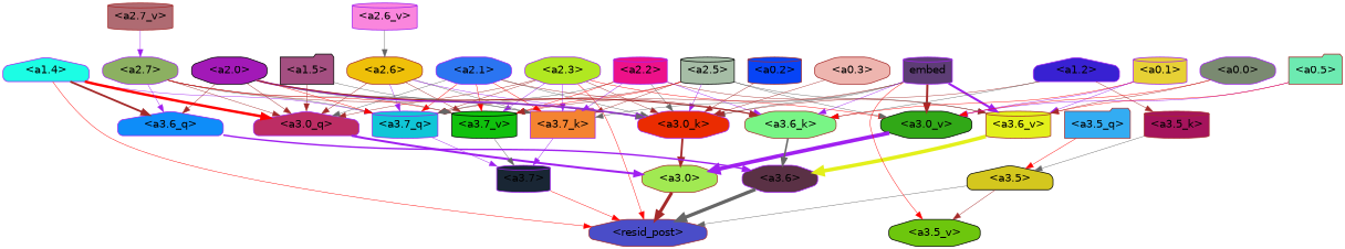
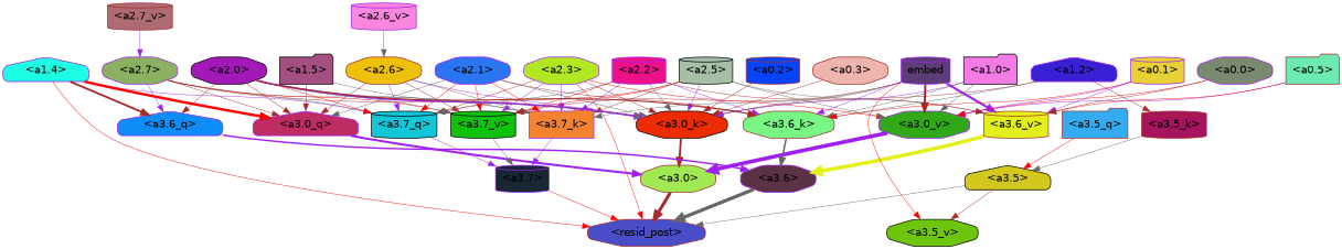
  strict digraph {
    splines=true
    node [color=purple fontname=Helvetica shape=octagon style="filled, rounded"]
    edge [color=brown penwidth=0.6]
    "<a3.7>" [fillcolor="#192634" shape=cylinder]
    "<resid_post>" [color=brown fillcolor="#4a4dc8"]
    "<a3.6>" [fillcolor="#5a3145"]
    "<a3.5>" [color=black fillcolor="#d4c71e" shape=house]
    "<a3.5_v>" [color=black fillcolor="#6dc60d"]
    "<a3.0>" [color=brown fillcolor="#a1e952"]
    "<a2.3>" [fillcolor="#b1e821"]
-   "<a3.7_q>" [fillcolor="#10c6d7" shape=cylinder]
+   "<a3.7_q>" [color=black fillcolor="#10c6d7" shape=cylinder]
    "<a3.0_q>" [fillcolor="#bd2d64" shape=house]
    "<a3.7_k>" [fillcolor="#f48331" shape=folder]
-   "<a3.0_k>" [fillcolor="#eb2c01"]
+   "<a3.0_k>" [color=black fillcolor="#eb2c01"]
    "<a3.7_v>" [color=black fillcolor="#10c10d" shape=cylinder]
-   "<a3.0_v>" [color=black fillcolor="#31a817"]
+   "<a3.0_v>" [fillcolor="#31a817"]
    "<a1.4>" [fillcolor="#1cfde4" shape=house]
    "<a3.6_q>" [fillcolor="#0e8df9" shape=house]
    "<a3.5_q>" [color=brown fillcolor="#33acf2" shape=folder]
    "<a3.6_k>" [color=brown fillcolor="#79f586"]
    "<a3.5_k>" [color=brown fillcolor="#a5145c" shape=cylinder]
    "<a3.6_v>" [color=brown fillcolor="#e3f01b" shape=cylinder]
    "<a2.7>" [fillcolor="#8cb061"]
    "<a2.6>" [color=brown fillcolor="#efc009"]
    "<a2.5>" [color=black fillcolor="#a6bda6" shape=cylinder]
    "<a2.2>" [fillcolor="#ed1189" shape=cylinder]
    "<a2.1>" [fillcolor="#2b75f1"]
    "<a2.0>" [color=black fillcolor="#a219b7"]
    "<a1.5>" [color=black fillcolor="#a44f81" shape=folder]
    embed [fillcolor="#5d3d75" shape=cylinder]
    "<a1.2>" [fillcolor="#3821d2" shape=house]
+   "<a1.0>" [color=black fillcolor="#f37be6" shape=folder]
    "<a0.5>" [color=brown fillcolor="#6deab1" shape=folder]
    "<a0.1>" [fillcolor="#e7d135" shape=cylinder]
    "<a0.3>" [color=brown fillcolor="#eeb5af"]
    "<a0.2>" [color=brown fillcolor="#0744f6" shape=cylinder]
    "<a0.0>" [fillcolor="#7a8a71"]
    "<a2.7_v>" [color=brown fillcolor="#af6b72" shape=cylinder]
    "<a2.6_v>" [fillcolor="#fa86dd" shape=cylinder]
    "<a3.7>" -> "<resid_post>" [color=red]
    "<a3.6>" -> "<resid_post>" [color=gray40 penwidth=4.6696330308914185]
    "<a3.5>" -> "<resid_post>" [color=gray40]
    "<a3.5>" -> "<a3.5_v>"
    "<a3.0>" -> "<resid_post>" [penwidth=4.282557368278503]
    "<a2.3>" -> "<resid_post>" [color=red]
    "<a2.3>" -> "<a3.7_q>"
-   "<a2.3>" -> "<a3.0_q>"
    "<a2.3>" -> "<a3.7_k>" [color=purple]
    "<a2.3>" -> "<a3.0_k>"
    "<a2.3>" -> "<a3.7_v>" [color=purple]
    "<a2.3>" -> "<a3.0_v>" [color=red]
    "<a3.7_q>" -> "<a3.7>" [color=purple]
    "<a3.0_q>" -> "<a3.0>" [color=purple penwidth=2.8638100624084473]
    "<a3.7_k>" -> "<a3.7>" [color=purple]
    "<a3.0_k>" -> "<a3.0>" [penwidth=2.6274144649505615]
    "<a3.7_v>" -> "<a3.7>" [color=gray40]
    "<a3.0_v>" -> "<a3.0>" [color=purple penwidth=5.188832879066467]
    "<a1.4>" -> "<resid_post>" [color=red]
    "<a1.4>" -> "<a3.7_q>" [color=purple]
    "<a1.4>" -> "<a3.0_q>" [color=red penwidth=3.4971605762839317]
    "<a1.4>" -> "<a3.6_q>" [penwidth=2.6073555648326874]
    "<a3.6_q>" -> "<a3.6>" [color=purple penwidth=2.03758105635643]
    "<a3.5_q>" -> "<a3.5>" [color=red]
    "<a3.6_k>" -> "<a3.6>" [color=gray40 penwidth=2.174198240041733]
    "<a3.5_k>" -> "<a3.5>" [color=gray40]
    "<a3.6_v>" -> "<a3.6>" [color="#e3f01b" penwidth=5.002329230308533]
    "<a2.7>" -> "<a3.7_q>" [color=gray40]
    "<a2.7>" -> "<a3.0_q>"
    "<a2.7>" -> "<a3.7_k>" [color=gray40]
    "<a2.7>" -> "<a3.0_k>"
    "<a2.7>" -> "<a3.7_v>" [color=red]
    "<a2.7>" -> "<a3.6_q>" [color=purple]
    "<a2.6>" -> "<a3.7_q>" [color=purple]
    "<a2.6>" -> "<a3.0_q>"
    "<a2.6>" -> "<a3.7_k>" [color=gray40]
    "<a2.6>" -> "<a3.0_k>" [color=purple]
    "<a2.6>" -> "<a3.7_v>"
    "<a2.5>" -> "<a3.7_q>"
    "<a2.5>" -> "<a3.7_k>"
    "<a2.5>" -> "<a3.0_k>" [color=purple]
    "<a2.5>" -> "<a3.7_v>" [color=red]
    "<a2.5>" -> "<a3.0_v>" [color=gray40]
    "<a2.5>" -> "<a3.6_v>" [color=gray40]
    "<a2.2>" -> "<a3.7_q>" [color=gray40]
    "<a2.2>" -> "<a3.7_k>" [color=purple]
    "<a2.2>" -> "<a3.0_k>" [color=gray40]
    "<a2.2>" -> "<a3.7_v>" [color=red]
    "<a2.2>" -> "<a3.6_k>" [color=purple]
    "<a2.2>" -> "<a3.6_v>"
    "<a2.1>" -> "<a3.7_q>" [color=red]
    "<a2.1>" -> "<a3.0_q>" [color=gray40]
    "<a2.1>" -> "<a3.7_k>" [color=red]
    "<a2.1>" -> "<a3.0_k>" [color=gray40]
    "<a2.1>" -> "<a3.7_v>" [color=red]
    "<a2.1>" -> "<a3.6_k>"
    "<a2.0>" -> "<a3.7_q>" [color=red]
    "<a2.0>" -> "<a3.0_q>"
    "<a2.0>" -> "<a3.7_k>" [color=gray40]
    "<a2.0>" -> "<a3.0_k>" [color=purple penwidth=2.270527422428131]
    "<a2.0>" -> "<a3.7_v>" [color=gray40]
    "<a2.0>" -> "<a3.6_q>"
    "<a2.0>" -> "<a3.6_k>" [penwidth=1.5568191409111023]
    "<a1.5>" -> "<a3.0_q>"
    "<a1.5>" -> "<a3.0_k>" [color=gray40]
    embed -> "<a3.5_v>" [color=red]
    embed -> "<a3.7_k>" [color=gray40]
    embed -> "<a3.0_k>" [color=gray40]
    embed -> "<a3.7_v>"
    embed -> "<a3.0_v>" [penwidth=2.8686431646347046]
    embed -> "<a3.6_k>" [color=purple]
    embed -> "<a3.6_v>" [color=purple penwidth=2.9588699340820312]
    "<a1.2>" -> "<a3.0_k>"
    "<a1.2>" -> "<a3.6_k>" [color=gray40]
    "<a1.2>" -> "<a3.5_k>"
+   "<a1.0>" -> "<a3.0_k>" [color=purple]
+   "<a1.0>" -> "<a3.0_v>" [color=gray40]
+   "<a1.0>" -> "<a3.6_k>" [color=gray40]
    "<a0.5>" -> "<a3.0_v>" [color=purple penwidth=0.6421224474906921]
    "<a0.5>" -> "<a3.6_v>" [color=red]
    "<a0.1>" -> "<a3.0_v>" [color=purple]
    "<a0.1>" -> "<a3.6_k>" [color=red]
    "<a0.1>" -> "<a3.6_v>" [color=purple]
    "<a0.3>" -> "<a3.0_k>"
    "<a0.2>" -> "<a3.0_k>"
    "<a0.0>" -> "<a3.0_v>" [color=red]
    "<a0.0>" -> "<a3.6_v>"
    "<a2.7_v>" -> "<a2.7>" [color=purple]
    "<a2.6_v>" -> "<a2.6>" [color=gray40]
  }
